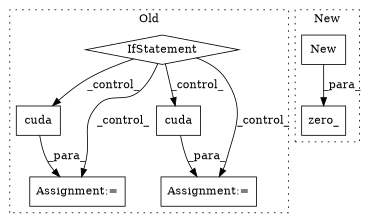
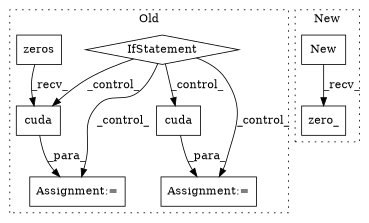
  digraph {
    node [a=32 l=6 shape=box]
    n1 [label=cuda s=1513]
    n2 [a=7 l=1 label="Assignment:=" s=1505]
+   n3 [l="6,1" label=zeros s="1137,1199"]
    n4 [a=25 l="4,2" label=IfStatement s="1427,1445" shape=diamond]
    n5 [label=cuda s=1485]
    n6 [a=7 l=1 label="Assignment:=" s=1469]
    n7 [l=7 label=zero_ s=1200]
    n8 [l="4,1" label=New s="1138,1198"]
    subgraph cluster_1 {
      label=Old
      style=dotted
      n1
      n2
+     n3
      n4
      n5
      n6
    }
    subgraph cluster_2 {
      label=New
      style=dotted
      n7
      n8
    }
    n1 -> n2 [label=_para_]
+   n3 -> n1 [label=_recv_]
    n4 -> n1 [label=_control_]
    n4 -> n2 [label=_control_]
    n4 -> n5 [label=_control_]
    n4 -> n6 [label=_control_]
    n5 -> n6 [label=_para_]
-   n8 -> n7 [label=_para_]
+   n8 -> n7 [label=_recv_]
  }
